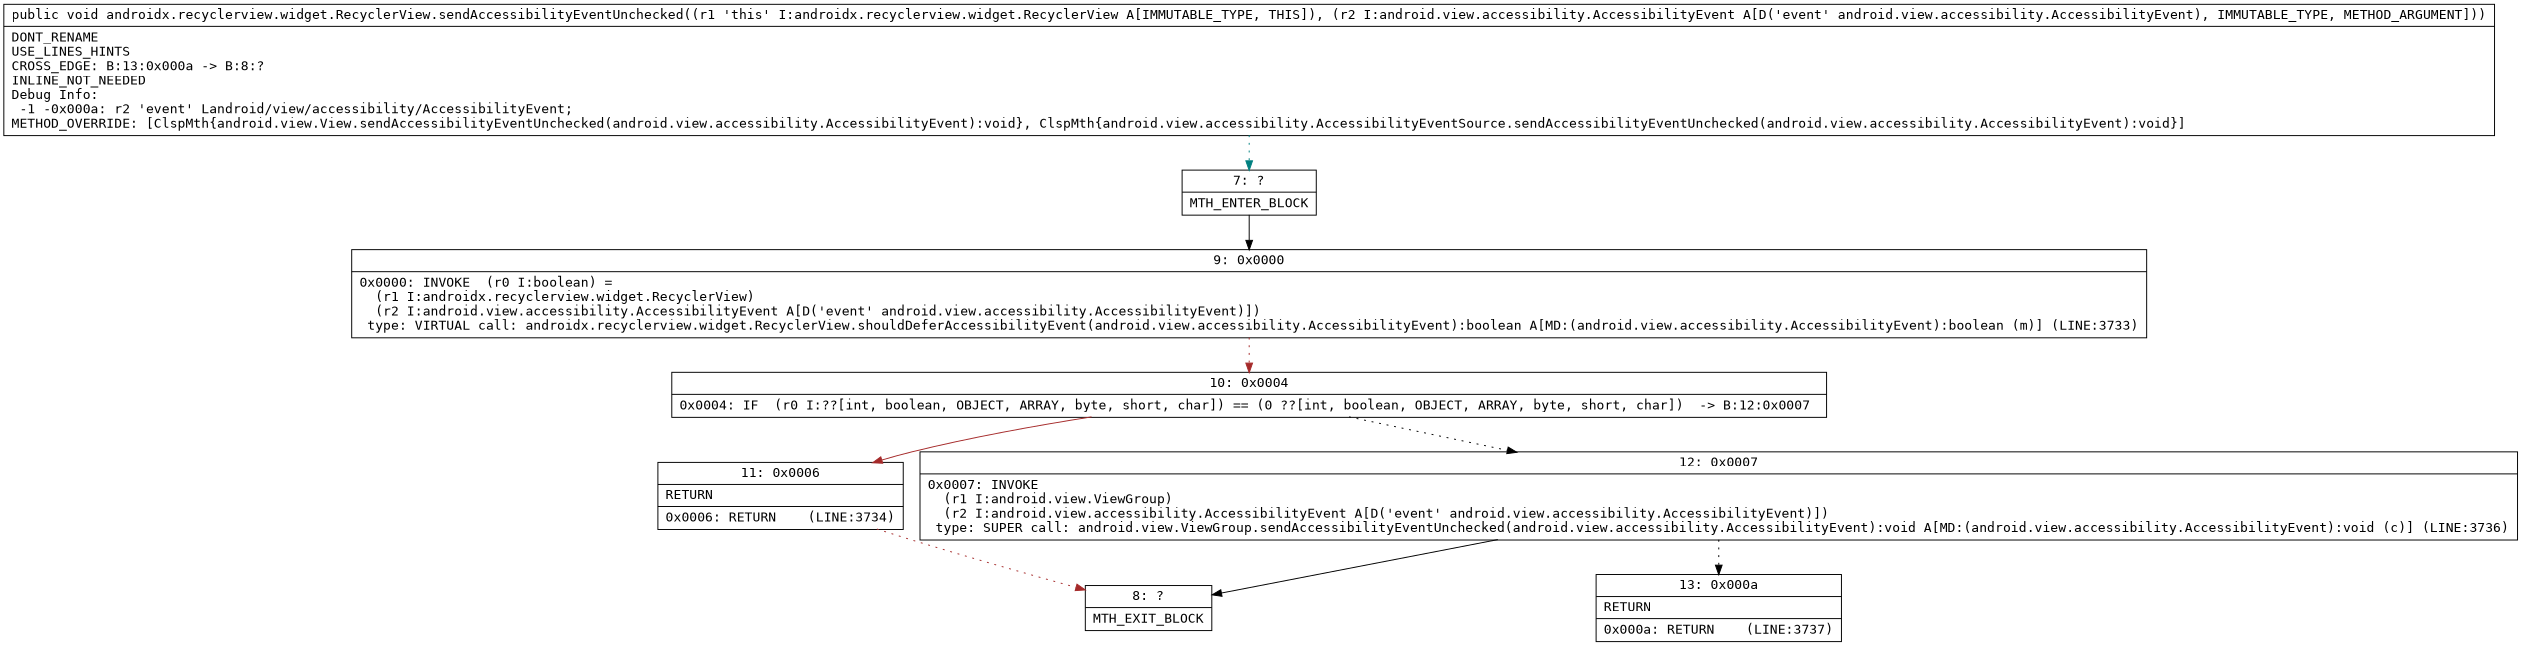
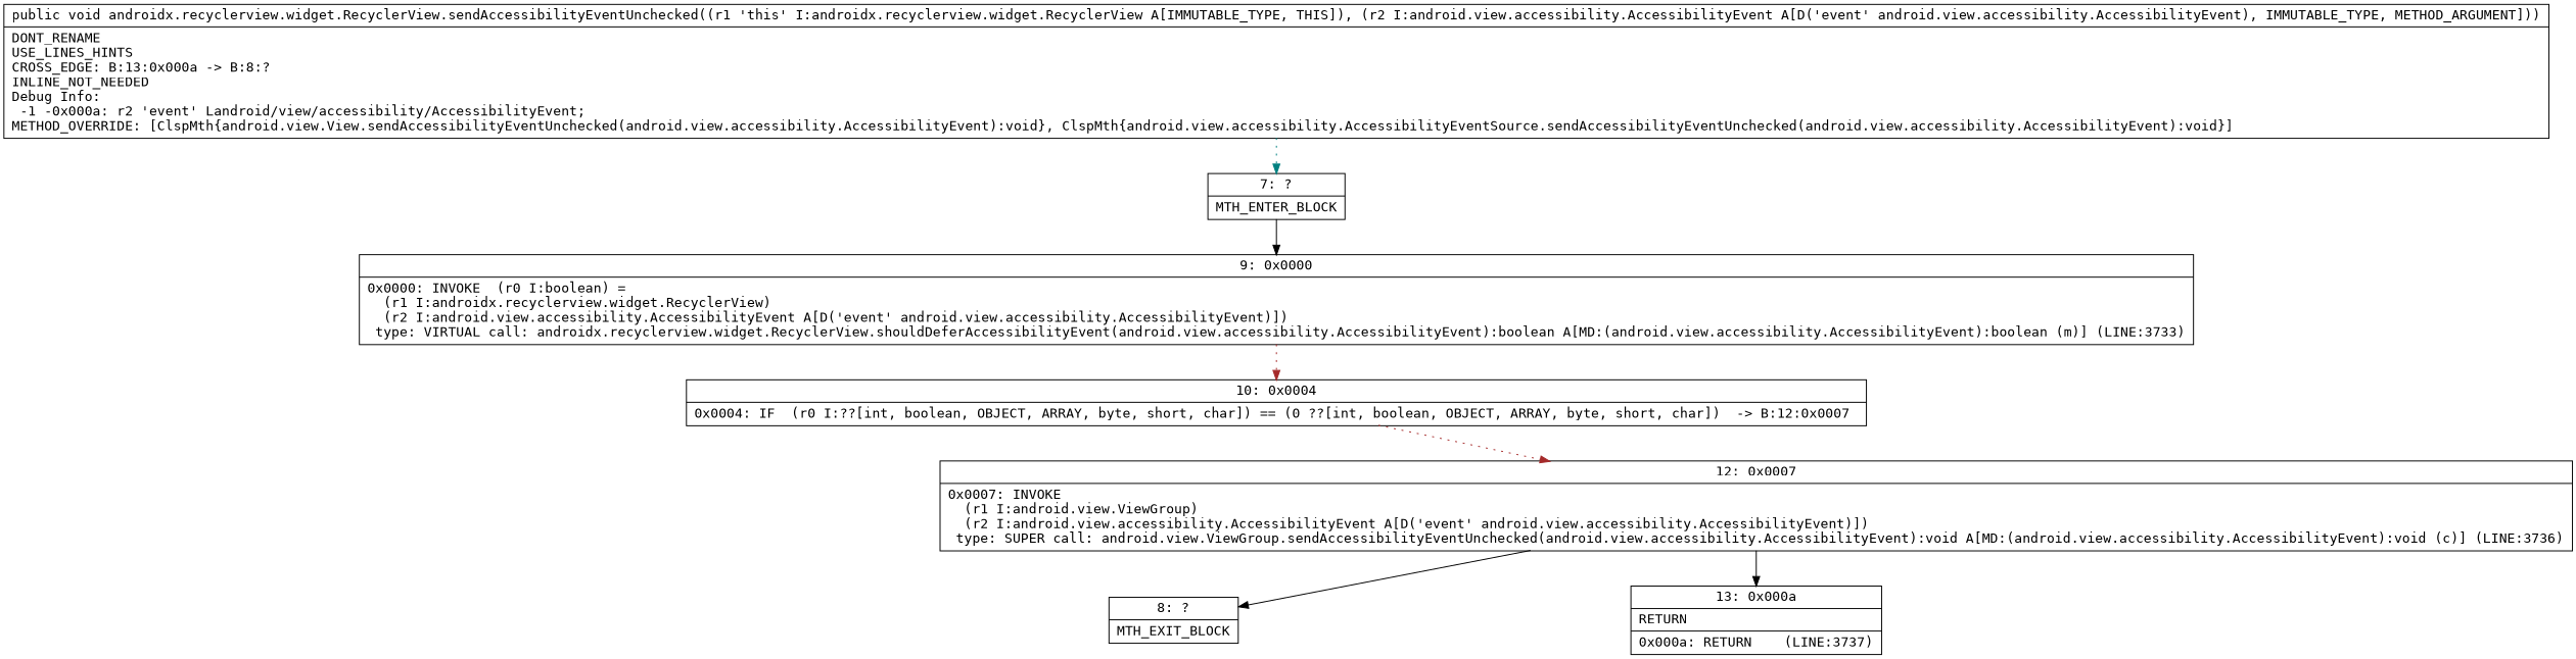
  digraph {
    fontname="DejaVu Sans Mono"
    node [fontname="DejaVu Sans Mono" shape=record]
    edge [color=black fontname="DejaVu Sans Mono" style=solid]
    n1 [label="{7\:\ ?|MTH_ENTER_BLOCK\l}"]
    n2 [label="{9\:\ 0x0000|0x0000: INVOKE  (r0 I:boolean) = \l  (r1 I:androidx.recyclerview.widget.RecyclerView)\l  (r2 I:android.view.accessibility.AccessibilityEvent A[D('event' android.view.accessibility.AccessibilityEvent)])\l type: VIRTUAL call: androidx.recyclerview.widget.RecyclerView.shouldDeferAccessibilityEvent(android.view.accessibility.AccessibilityEvent):boolean A[MD:(android.view.accessibility.AccessibilityEvent):boolean (m)] (LINE:3733)\l}"]
    n3 [label="{10\:\ 0x0004|0x0004: IF  (r0 I:??[int, boolean, OBJECT, ARRAY, byte, short, char]) == (0 ??[int, boolean, OBJECT, ARRAY, byte, short, char])  \-\> B:12:0x0007 \l}"]
-   n4 [label="{11\:\ 0x0006|RETURN\l|0x0006: RETURN    (LINE:3734)\l}"]
    n5 [label="{12\:\ 0x0007|0x0007: INVOKE  \l  (r1 I:android.view.ViewGroup)\l  (r2 I:android.view.accessibility.AccessibilityEvent A[D('event' android.view.accessibility.AccessibilityEvent)])\l type: SUPER call: android.view.ViewGroup.sendAccessibilityEventUnchecked(android.view.accessibility.AccessibilityEvent):void A[MD:(android.view.accessibility.AccessibilityEvent):void (c)] (LINE:3736)\l}"]
    n6 [label="{8\:\ ?|MTH_EXIT_BLOCK\l}"]
    n7 [label="{13\:\ 0x000a|RETURN\l|0x000a: RETURN    (LINE:3737)\l}"]
    n8 [label="{public void androidx.recyclerview.widget.RecyclerView.sendAccessibilityEventUnchecked((r1 'this' I:androidx.recyclerview.widget.RecyclerView A[IMMUTABLE_TYPE, THIS]), (r2 I:android.view.accessibility.AccessibilityEvent A[D('event' android.view.accessibility.AccessibilityEvent), IMMUTABLE_TYPE, METHOD_ARGUMENT]))  | DONT_RENAME\lUSE_LINES_HINTS\lCROSS_EDGE: B:13:0x000a \-\> B:8:?\lINLINE_NOT_NEEDED\lDebug Info:\l  \-1 \-0x000a: r2 'event' Landroid\/view\/accessibility\/AccessibilityEvent;\lMETHOD_OVERRIDE: [ClspMth\{android.view.View.sendAccessibilityEventUnchecked(android.view.accessibility.AccessibilityEvent):void\}, ClspMth\{android.view.accessibility.AccessibilityEventSource.sendAccessibilityEventUnchecked(android.view.accessibility.AccessibilityEvent):void\}]\l}"]
    n1 -> n2
    n2 -> n3 [color=brown style=dotted]
-   n3 -> n4 [color=brown]
-   n3 -> n5 [style=dotted]
-   n4 -> n6 [color=brown style=dotted]
+   n3 -> n5 [color=brown style=dotted]
    n5 -> n6
-   n5 -> n7 [style=dotted]
+   n5 -> n7
    n8 -> n1 [color=teal style=dotted]
  }
